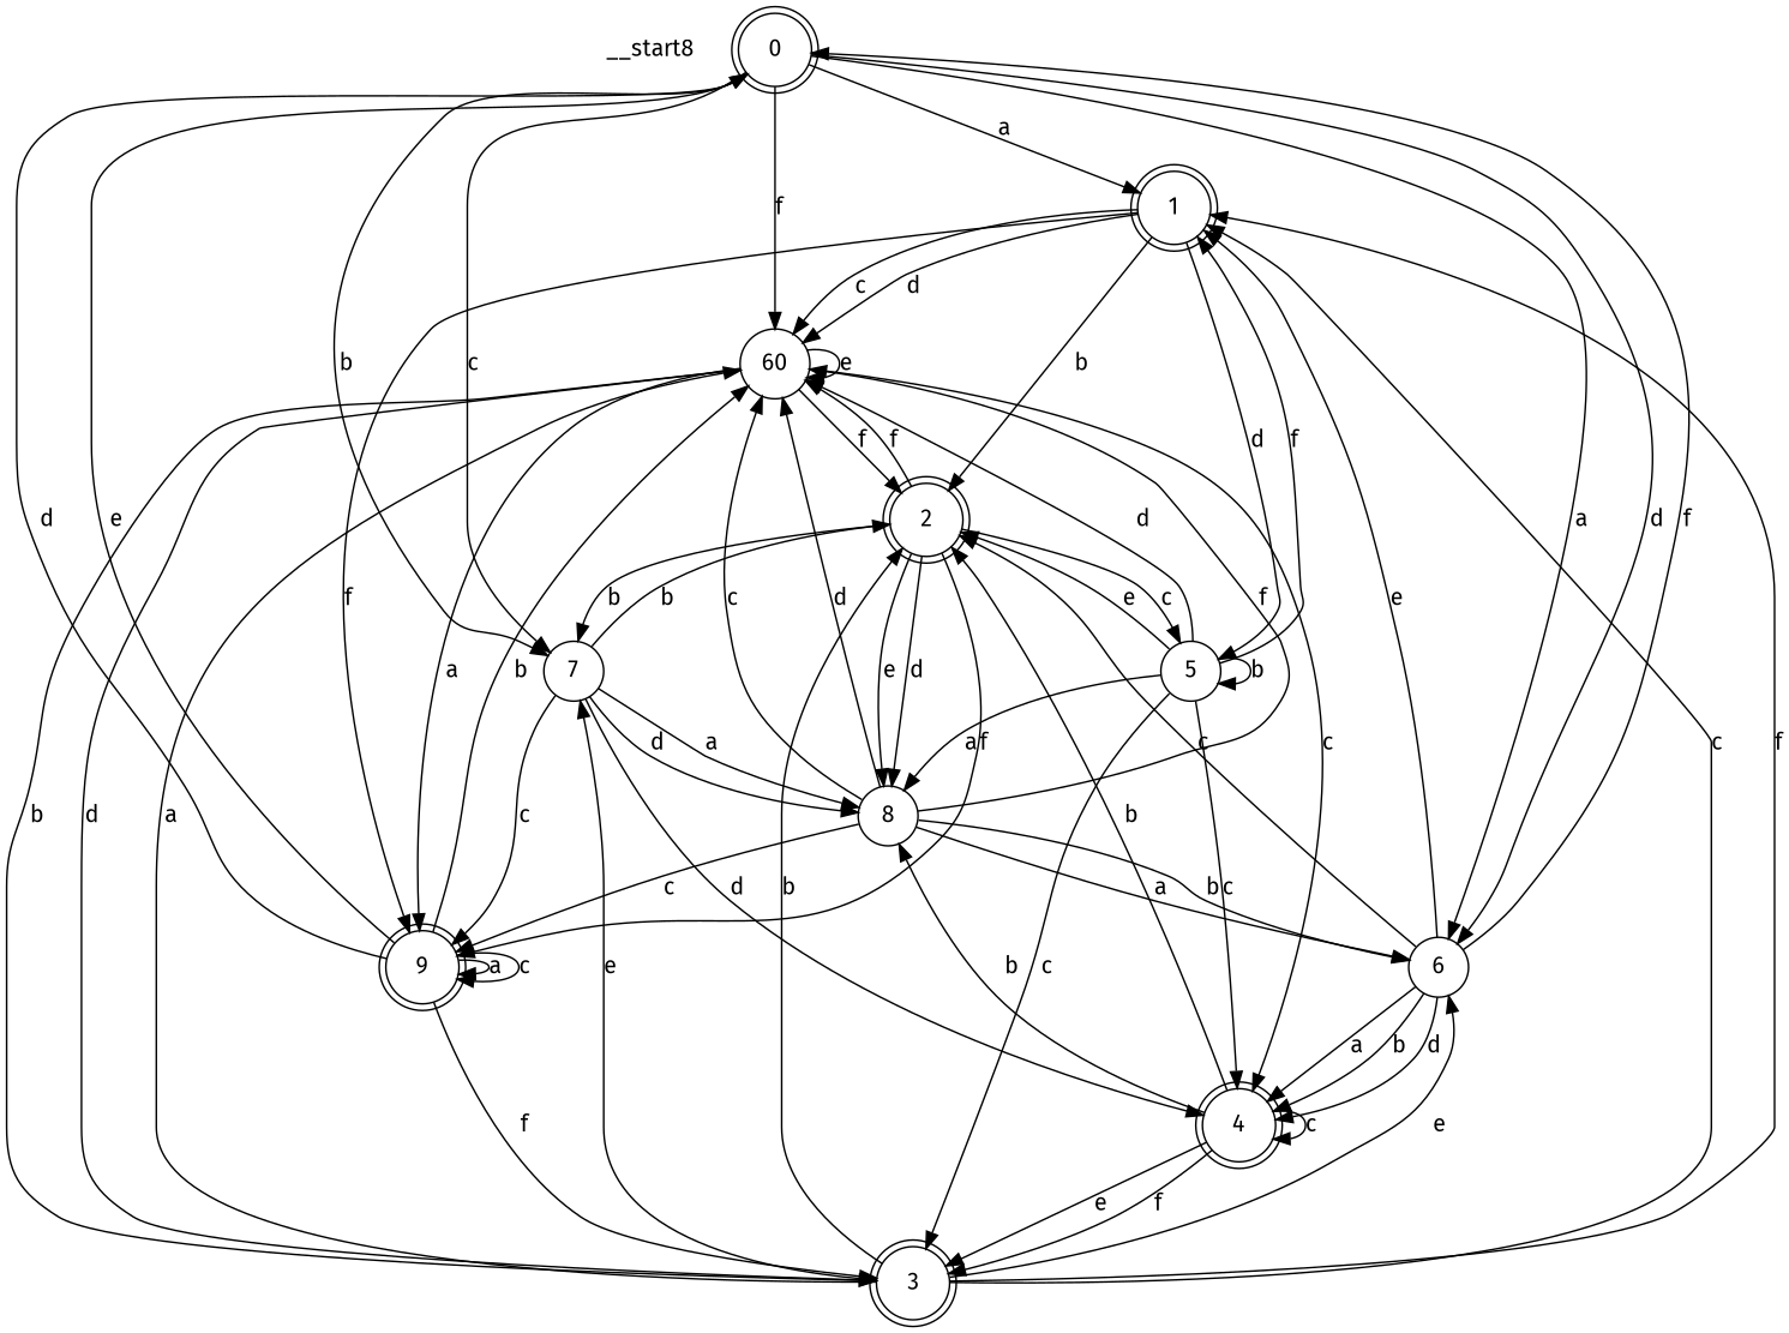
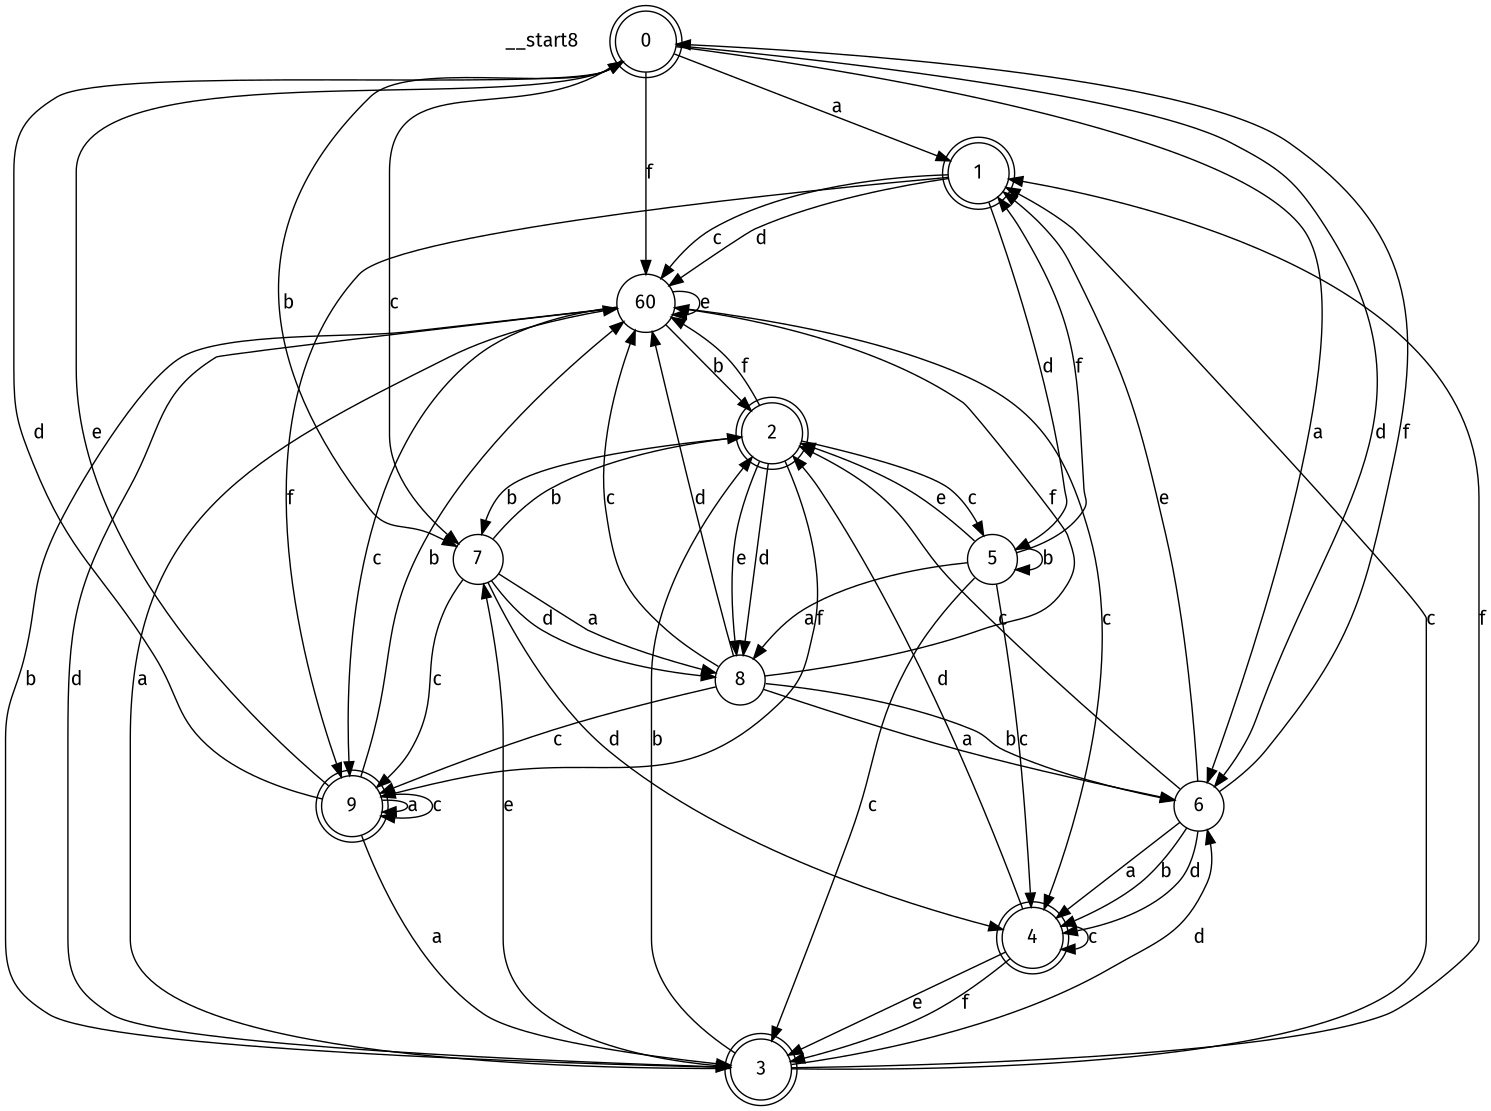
  digraph {
    fontname="Fira Sans"
    rankdir=TB
    node [fontname="Fira Sans" shape=doublecircle color=black fillcolor=white style="rounded,filled"]
    edge [fontname="Fira Sans"]
    n1 [label=__start8 shape=none color="" fillcolor="" style=""]
    n2 [label=0]
    n3 [label=1]
    n4 [label=6 shape=circle style=filled]
    n5 [label=7 shape=circle style=filled]
    n6 [label=60 shape=circle style=filled]
    n7 [label=2]
    n8 [label=5 shape=circle style=filled]
    n9 [label=9]
    n10 [label=4]
    n11 [label=8 shape=circle style=filled]
    n12 [label=3]
    n2 -> n3 [label=a]
    n2 -> n4 [label=a]
    n2 -> n4 [label=d]
    n2 -> n5 [label=b]
    n2 -> n5 [label=c]
    n2 -> n6 [label=f]
    n3 -> n6 [label=c]
    n3 -> n6 [label=d]
-   n3 -> n7 [label=b]
    n3 -> n8 [label=d]
    n3 -> n9 [label=f]
    n4 -> n2 [label=f]
    n4 -> n3 [label=e]
    n4 -> n7 [label=c]
    n4 -> n10 [label=a]
    n4 -> n10 [label=b]
    n4 -> n10 [label=d]
    n5 -> n7 [label=b]
    n5 -> n9 [label=c]
    n5 -> n10 [label=d]
    n5 -> n11 [label=a]
    n5 -> n11 [label=d]
    n6 -> n6 [label=e]
-   n6 -> n7 [label=f]
-   n6 -> n9 [label=a]
+   n6 -> n7 [label=b]
+   n6 -> n9 [label=c]
    n6 -> n10 [label=c]
    n6 -> n12 [label=b]
    n6 -> n12 [label=d]
    n7 -> n5 [label=b]
    n7 -> n6 [label=f]
    n7 -> n8 [label=c]
    n7 -> n9 [label=f]
    n7 -> n11 [label=d]
    n7 -> n11 [label=e]
    n8 -> n3 [label=f]
-   n8 -> n6 [label=d]
    n8 -> n7 [label=e]
    n8 -> n8 [label=b]
    n8 -> n10 [label=c]
    n8 -> n11 [label=a]
    n8 -> n12 [label=c]
    n9 -> n2 [label=d]
    n9 -> n2 [label=e]
    n9 -> n6 [label=b]
    n9 -> n9 [label=a]
    n9 -> n9 [label=c]
-   n9 -> n12 [label=f]
-   n10 -> n7 [label=b]
+   n9 -> n12 [label=a]
+   n10 -> n7 [label=d]
    n10 -> n10 [label=c]
-   n10 -> n11 [label=b]
    n10 -> n12 [label=e]
    n10 -> n12 [label=f]
    n11 -> n4 [label=a]
    n11 -> n4 [label=b]
    n11 -> n6 [label=c]
    n11 -> n6 [label=d]
    n11 -> n6 [label=f]
    n11 -> n9 [label=c]
    n12 -> n3 [label=c]
    n12 -> n3 [label=f]
-   n12 -> n4 [label=e]
+   n12 -> n4 [label=d]
    n12 -> n5 [label=e]
    n12 -> n6 [label=a]
    n12 -> n7 [label=b]
  }
